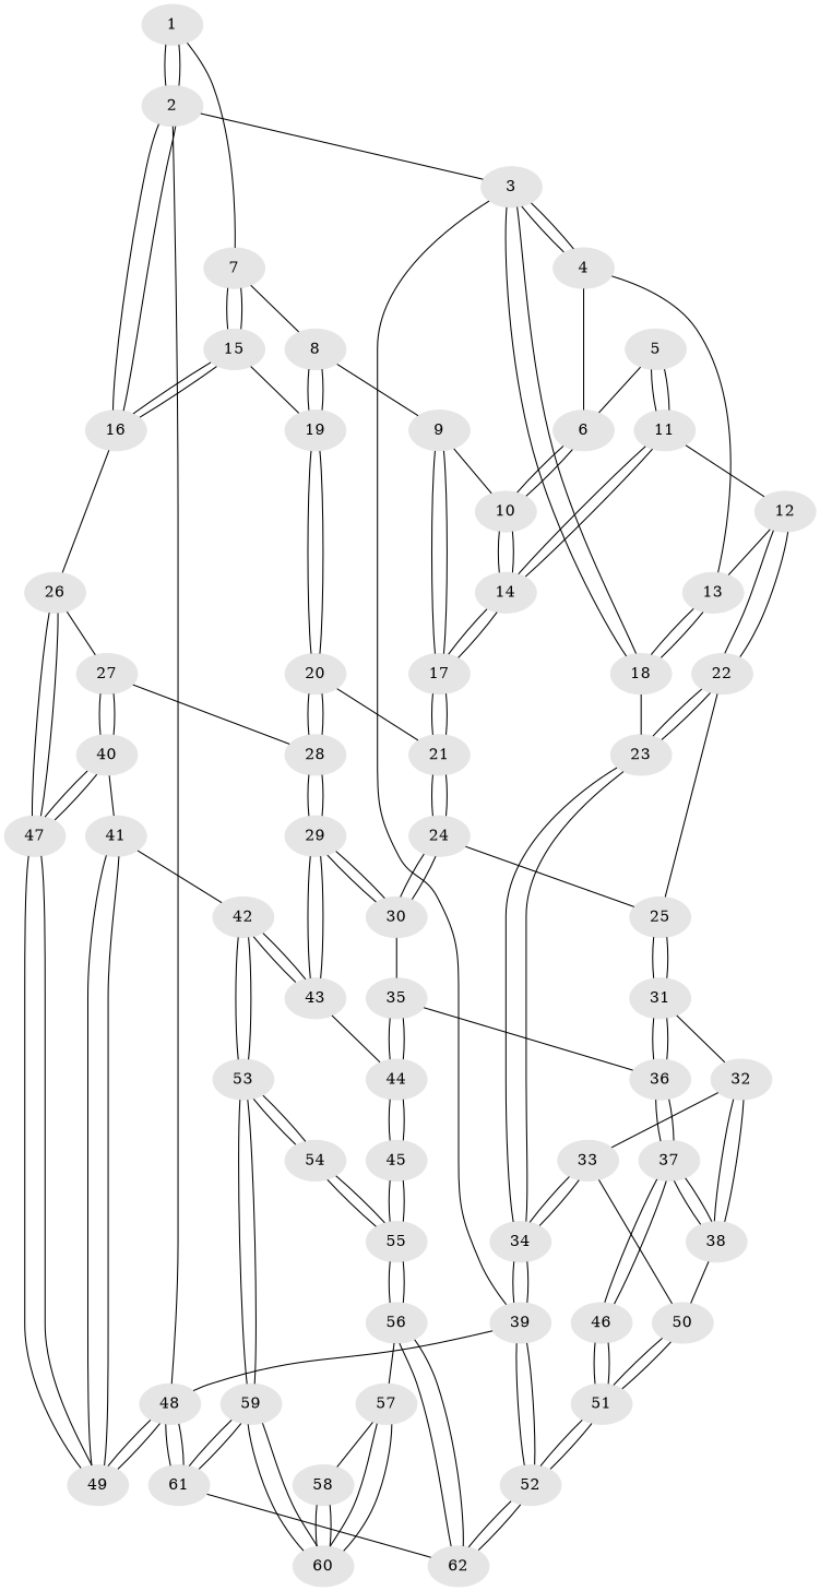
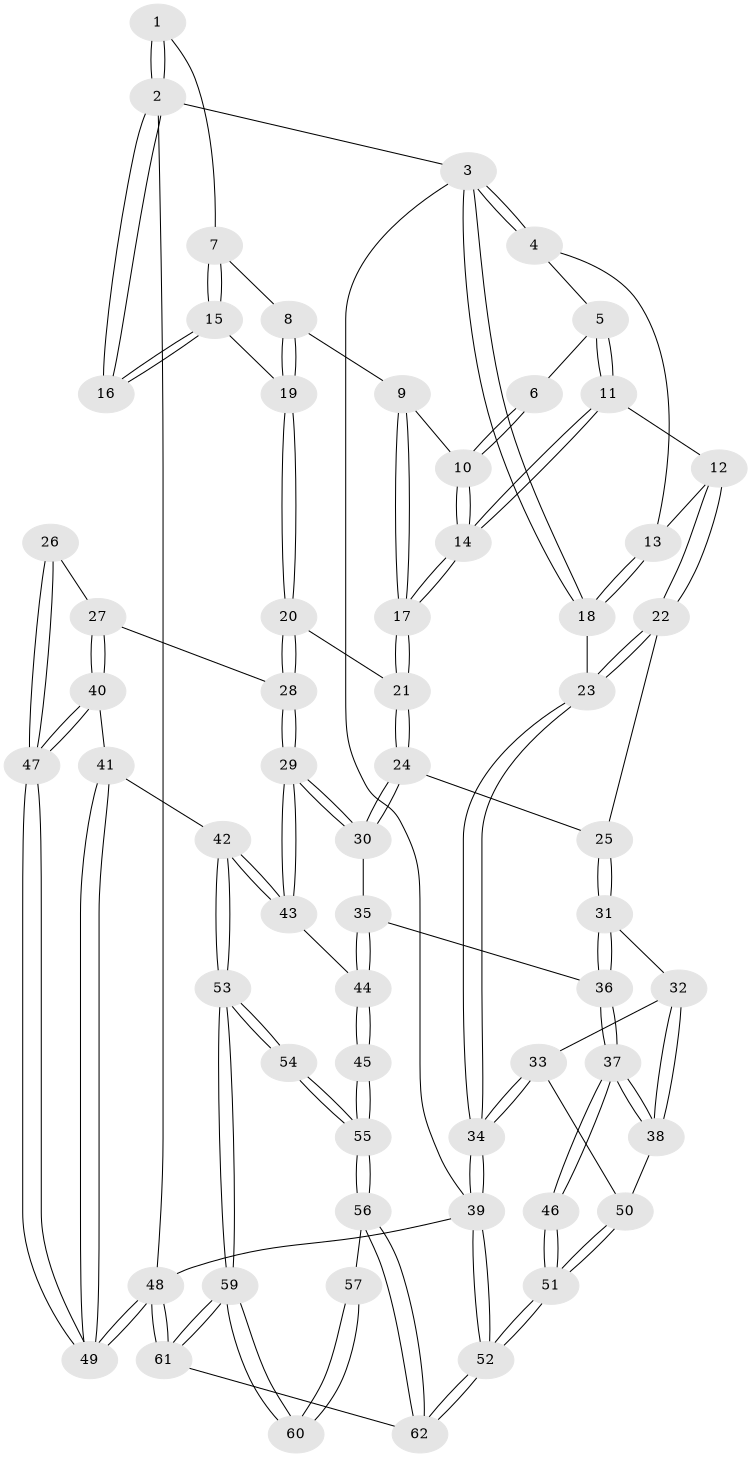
  graph {
    node [color=gray90 style=filled]
    1
    2
    7
    3
    16
    48
    8
    15
    4
    18
    39
    26
    49
    61
    5
    13
    23
    52
    6
    11
    10
    14
    12
    9
    19
    17
    20
    21
    22
    25
    27
    47
    24
    34
    28
    29
    30
    31
    35
    32
    36
    40
    41
    43
    44
    33
    38
    37
    50
    51
    45
    46
    62
    42
    53
    54
    59
    55
    56
    60
    57
-   58
    1 -- 2
    1 -- 2
    1 -- 7
    2 -- 3
    2 -- 16
    2 -- 16
    2 -- 48
    7 -- 8
    7 -- 15
    7 -- 15
    3 -- 4
    3 -- 4
    3 -- 18
    3 -- 18
    3 -- 39
-   16 -- 26
    48 -- 49
    48 -- 49
    48 -- 61
    48 -- 61
    8 -- 9
    8 -- 19
    8 -- 19
    15 -- 16
    15 -- 16
    15 -- 19
-   4 -- 6
+   4 -- 5
    4 -- 13
    18 -- 23
    39 -- 48
    39 -- 52
    39 -- 52
    26 -- 27
    26 -- 47
    26 -- 47
    61 -- 62
    5 -- 6
    5 -- 11
    5 -- 11
    13 -- 18
    13 -- 18
    23 -- 34
    23 -- 34
    52 -- 62
    52 -- 62
    6 -- 10
    6 -- 10
    11 -- 14
    11 -- 14
    11 -- 12
    10 -- 14
    10 -- 14
    14 -- 17
    14 -- 17
    12 -- 13
    12 -- 22
    12 -- 22
    9 -- 10
    9 -- 17
    9 -- 17
    19 -- 20
    19 -- 20
    17 -- 21
    17 -- 21
    20 -- 21
    20 -- 28
    20 -- 28
    21 -- 24
    21 -- 24
    22 -- 23
    22 -- 23
    22 -- 25
    25 -- 31
    25 -- 31
    27 -- 28
    27 -- 40
    27 -- 40
    47 -- 49
    47 -- 49
    24 -- 25
    24 -- 30
    24 -- 30
    34 -- 39
    34 -- 39
    28 -- 29
    28 -- 29
    29 -- 30
    29 -- 30
    29 -- 43
    29 -- 43
    30 -- 35
    31 -- 32
    31 -- 36
    31 -- 36
    35 -- 36
    35 -- 44
    35 -- 44
    32 -- 33
    32 -- 38
    32 -- 38
    36 -- 37
    36 -- 37
    40 -- 47
    40 -- 47
    40 -- 41
    41 -- 49
    41 -- 49
    41 -- 42
    43 -- 44
    44 -- 45
    44 -- 45
    33 -- 34
    33 -- 34
    33 -- 50
    38 -- 50
    37 -- 38
    37 -- 38
    37 -- 46
    37 -- 46
    50 -- 51
    50 -- 51
    51 -- 52
    51 -- 52
    45 -- 55
    45 -- 55
    46 -- 51
    46 -- 51
    42 -- 43
    42 -- 43
    42 -- 53
    42 -- 53
    53 -- 54
    53 -- 54
    53 -- 59
    53 -- 59
    54 -- 55
    54 -- 55
    59 -- 61
    59 -- 61
    59 -- 60
    59 -- 60
    55 -- 56
    55 -- 56
    56 -- 62
    56 -- 62
    56 -- 57
    57 -- 60
    57 -- 60
-   57 -- 58
-   58 -- 60
-   58 -- 60
  }
